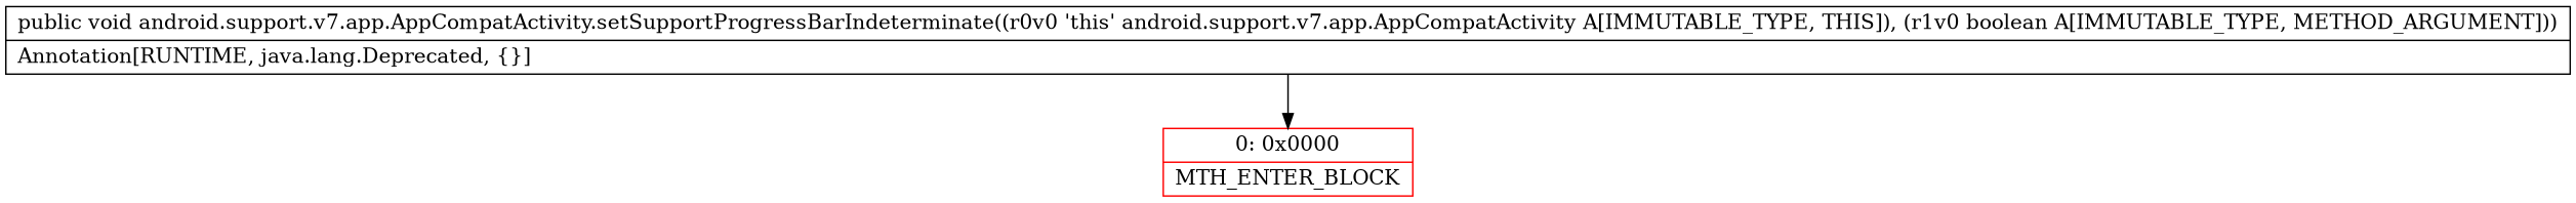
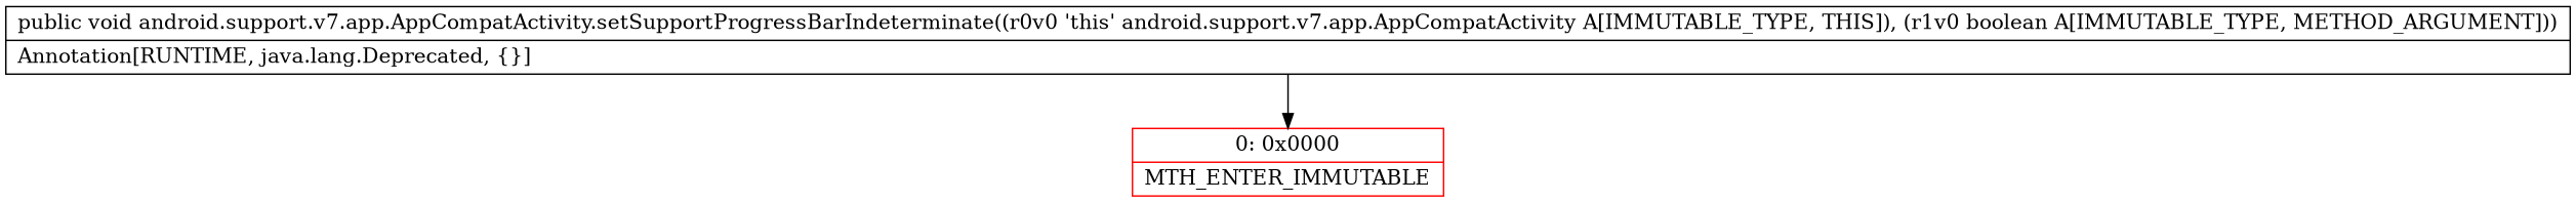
  digraph {
    node [shape=record]
-   n1 [color=red label="{0\:\ 0x0000|MTH_ENTER_BLOCK\l}"]
+   n1 [color=red label="{0\:\ 0x0000|MTH_ENTER_IMMUTABLE\l}"]
    n2 [label="{public void android.support.v7.app.AppCompatActivity.setSupportProgressBarIndeterminate((r0v0 'this' android.support.v7.app.AppCompatActivity A[IMMUTABLE_TYPE, THIS]), (r1v0 boolean A[IMMUTABLE_TYPE, METHOD_ARGUMENT]))  | Annotation[RUNTIME, java.lang.Deprecated, \{\}]\l}"]
    subgraph cluster_1 {
      label="R(0)"
    }
    n2 -> n1
  }
